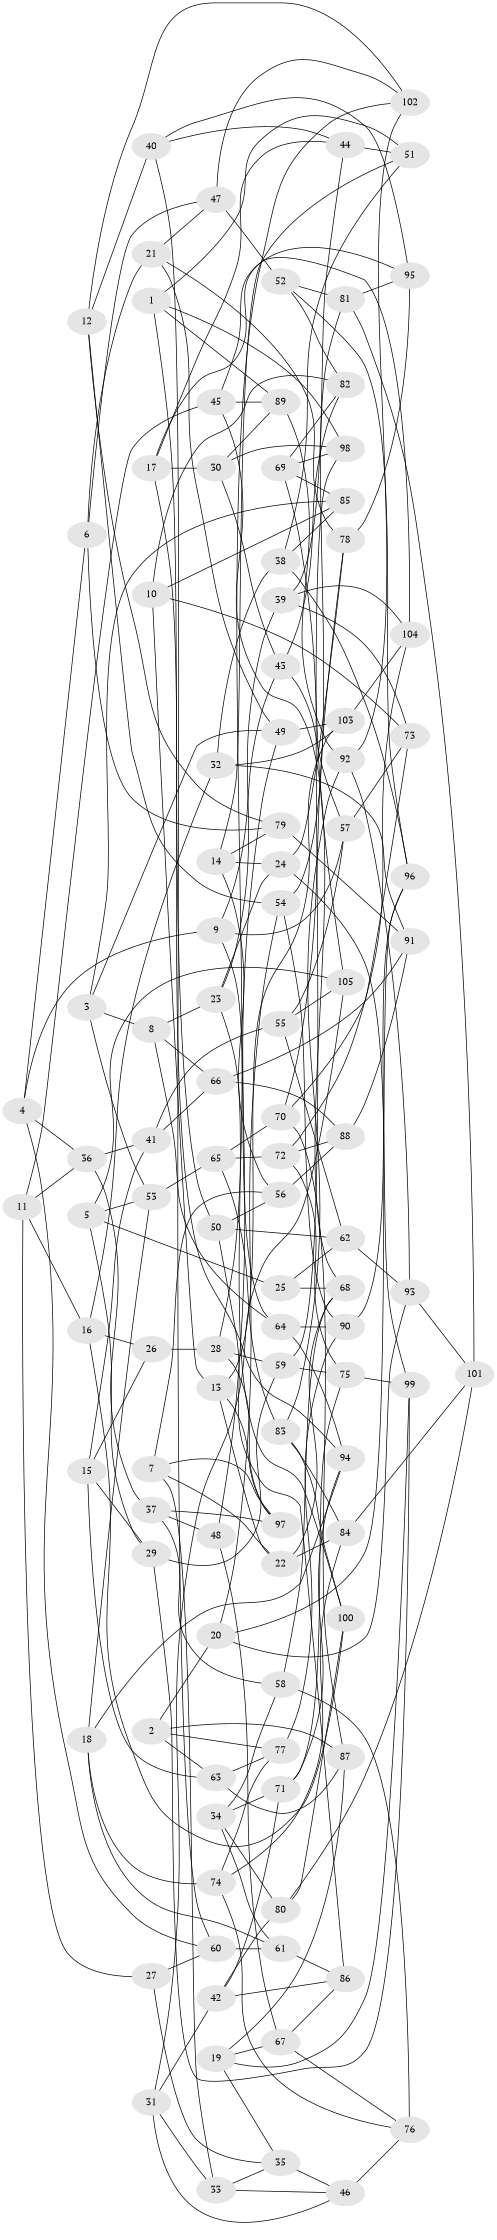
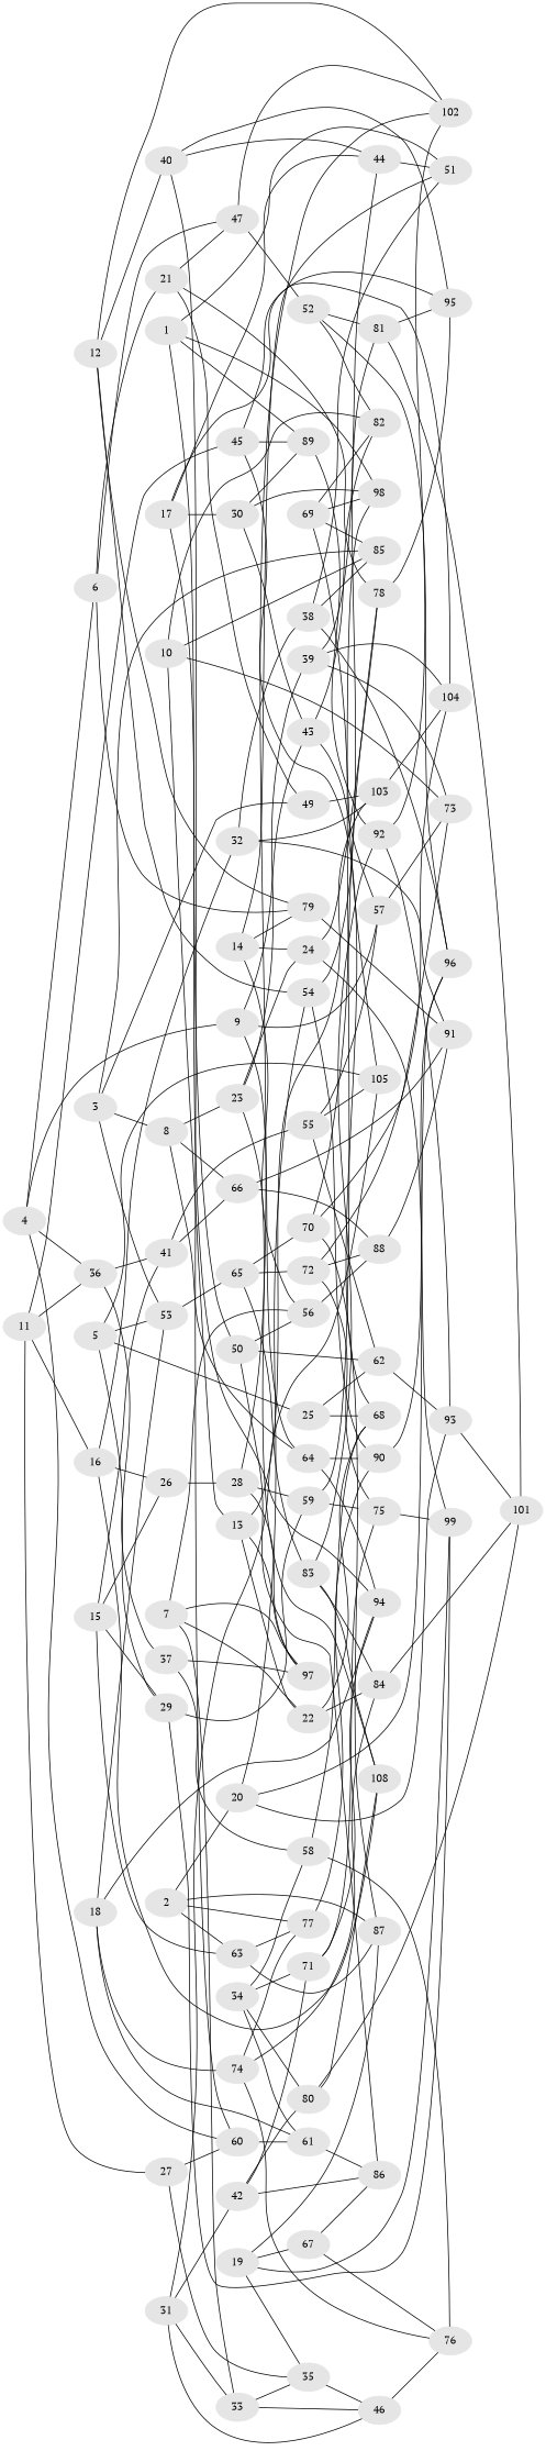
  graph {
    fontname="PT Serif"
    rankdir=LR
    node [color=gray90 fontname="PT Serif" style=filled]
    edge [fontname="PT Serif"]
    1
    50
    51
    89
    98
    56
    62
    86
    92
    2
    20
    63
    77
    87
    54
    93
    96
    90
    3
    8
    49
    53
    85
    23
    64
    66
    103
    65
    4
    6
    9
    36
    60
    21
    47
    79
    43
    57
    41
    37
    61
    5
    25
    29
    105
    68
    99
    59
    78
    102
    52
    91
    7
    22
    33
    97
    84
    35
    46
    88
    24
-   100
+   100 [label=108]
    39
    94
    82
    73
    10
    13
    11
    16
    27
    45
    26
    32
    95
    12
    40
    44
    81
    104
    14
    15
    28
    55
    38
    17
    30
    18
    74
    76
    19
    67
    101
-   48
    75
    31
    42
    71
    80
    34
    58
    70
    72
    83
    69
    1 -- 50
    1 -- 51
    1 -- 89
    1 -- 98
    50 -- 56
    50 -- 62
    50 -- 86
    89 -- 92
    56 -- 88
    62 -- 93
    92 -- 93
    92 -- 102
    2 -- 20
    2 -- 63
    2 -- 77
    2 -- 87
    20 -- 54
    20 -- 93
    20 -- 96
    63 -- 77
    63 -- 87
    77 -- 90
    54 -- 90
    54 -- 81
    93 -- 101
    90 -- 96
    3 -- 8
    3 -- 49
    3 -- 53
    3 -- 85
    8 -- 23
    8 -- 64
    8 -- 66
    49 -- 103
    53 -- 65
    23 -- 24
    23 -- 100
    23 -- 39
    64 -- 90
    64 -- 94
    66 -- 91
    66 -- 88
    103 -- 104
    65 -- 70
    65 -- 72
    65 -- 83
    4 -- 6
    4 -- 9
    4 -- 36
    4 -- 60
    6 -- 21
    6 -- 47
    6 -- 79
    9 -- 64
    9 -- 43
    9 -- 57
    36 -- 41
    36 -- 37
    60 -- 61
    21 -- 49
    21 -- 47
    21 -- 78
    47 -- 102
    47 -- 52
    79 -- 91
    43 -- 57
    43 -- 82
    57 -- 73
    41 -- 66
    41 -- 55
    37 -- 97
-   37 -- 48
    37 -- 58
    61 -- 86
    5 -- 53
    5 -- 25
    5 -- 29
    5 -- 105
    25 -- 62
    25 -- 68
    29 -- 99
    29 -- 59
    59 -- 98
    59 -- 75
    78 -- 95
    52 -- 96
    52 -- 82
    52 -- 81
    7 -- 56
    7 -- 22
    7 -- 33
    7 -- 97
    22 -- 68
    22 -- 84
    33 -- 35
    33 -- 46
    84 -- 101
    35 -- 46
    46 -- 76
    88 -- 91
    24 -- 99
    24 -- 78
    39 -- 73
    39 -- 44
    39 -- 104
    10 -- 85
    10 -- 82
    10 -- 73
    10 -- 13
    13 -- 103
    13 -- 22
    13 -- 97
    11 -- 36
    11 -- 16
    11 -- 27
    11 -- 45
    16 -- 100
    16 -- 26
    16 -- 32
    27 -- 60
    27 -- 35
    45 -- 89
    45 -- 68
    45 -- 95
    26 -- 28
    32 -- 103
    32 -- 91
    32 -- 38
    12 -- 54
    12 -- 79
    12 -- 102
    12 -- 40
    40 -- 60
    40 -- 95
    40 -- 44
    44 -- 51
    81 -- 95
    81 -- 101
    14 -- 51
    14 -- 56
    14 -- 79
    14 -- 24
    15 -- 63
    15 -- 41
    15 -- 29
    15 -- 26
    28 -- 59
    28 -- 102
    28 -- 97
    55 -- 62
    55 -- 57
    55 -- 105
    38 -- 51
    38 -- 96
    38 -- 85
    17 -- 94
    17 -- 44
    17 -- 104
    17 -- 30
    30 -- 89
    30 -- 98
    30 -- 43
    18 -- 53
    18 -- 61
    18 -- 94
    18 -- 74
    74 -- 77
    74 -- 84
    74 -- 76
    19 -- 87
    19 -- 99
    19 -- 35
    19 -- 67
    67 -- 86
    67 -- 76
-   48 -- 49
-   48 -- 67
    75 -- 99
    31 -- 105
    31 -- 33
    31 -- 46
    31 -- 42
    42 -- 86
    42 -- 71
    42 -- 80
    71 -- 94
    71 -- 75
    80 -- 100
    80 -- 101
    34 -- 61
    34 -- 71
    34 -- 80
    34 -- 58
    58 -- 68
    58 -- 76
    70 -- 87
    70 -- 78
    70 -- 73
    72 -- 88
    72 -- 104
    72 -- 75
    83 -- 92
    83 -- 84
    83 -- 100
    69 -- 98
    69 -- 85
    69 -- 105
    69 -- 82
  }
